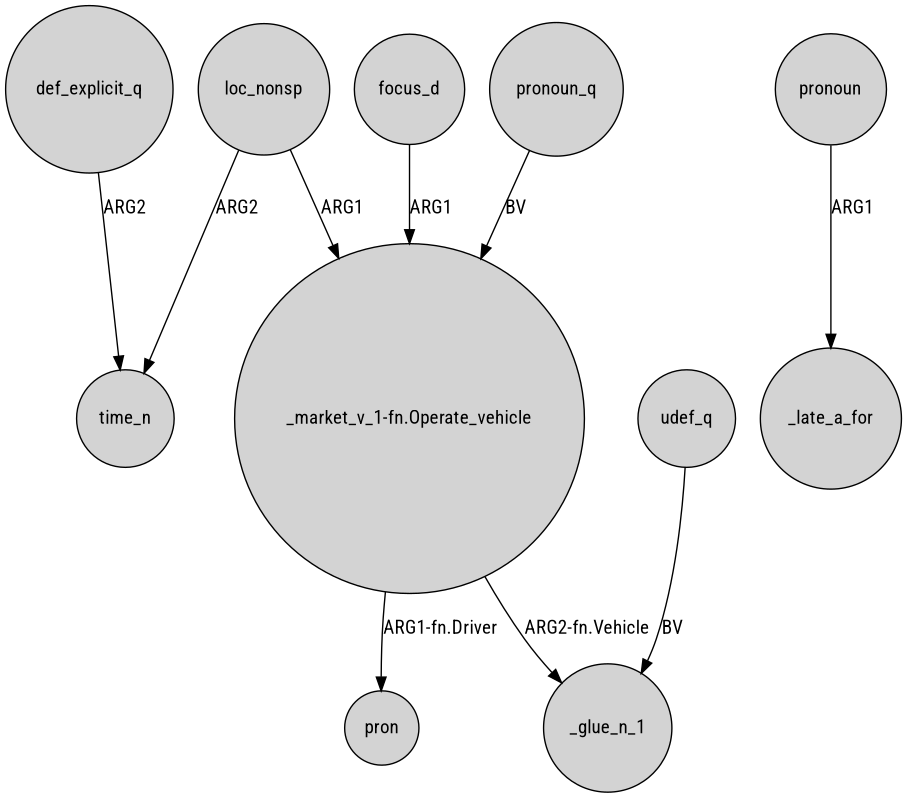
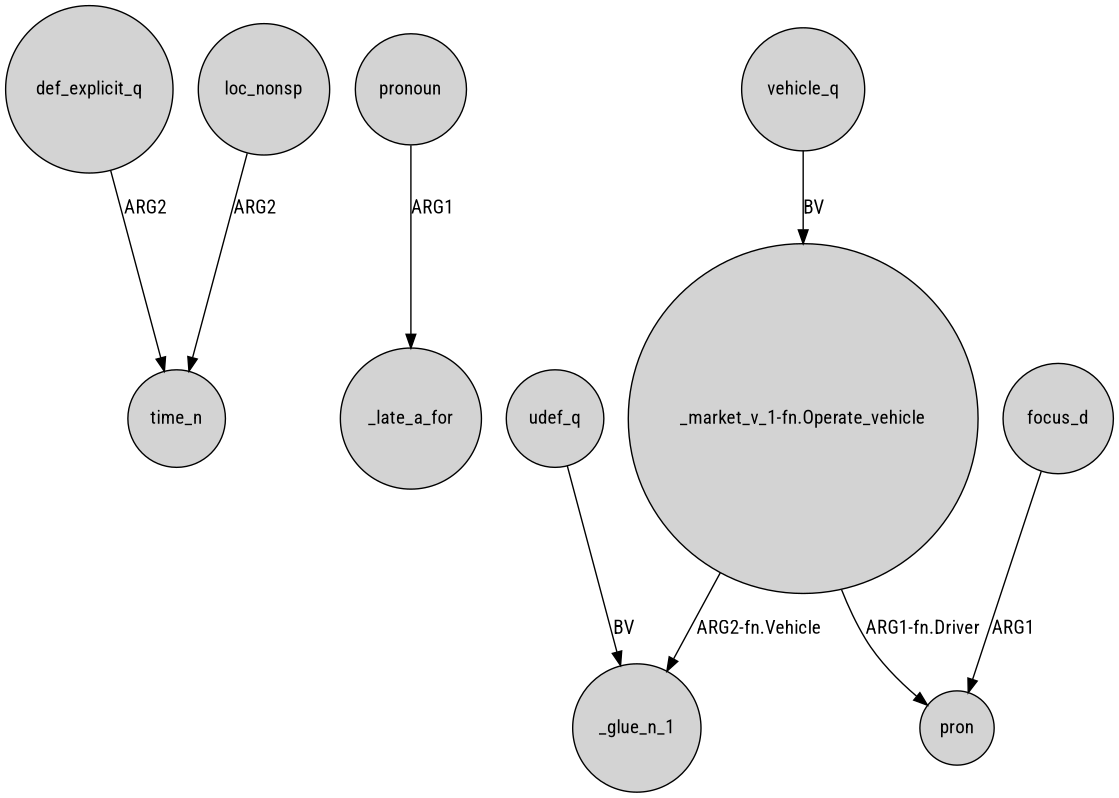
  digraph {
    fontname="Roboto Condensed"
    node [fontname="Roboto Condensed" shape=circle style=filled]
    edge [fontname="Roboto Condensed"]
    def_explicit_q
    time_n
    n3 [label=pronoun]
    _late_a_for
    loc_nonsp
    "_market_v_1-fn.Operate_vehicle"
    _glue_n_1
    pron
    focus_d
    udef_q
-   pronoun_q
+   pronoun_q [label=vehicle_q]
    def_explicit_q -> time_n [label=ARG2]
    n3 -> _late_a_for [label=ARG1]
    loc_nonsp -> time_n [label=ARG2]
-   loc_nonsp -> "_market_v_1-fn.Operate_vehicle" [label=ARG1]
    "_market_v_1-fn.Operate_vehicle" -> _glue_n_1 [label="ARG2-fn.Vehicle"]
    "_market_v_1-fn.Operate_vehicle" -> pron [label="ARG1-fn.Driver"]
-   focus_d -> "_market_v_1-fn.Operate_vehicle" [label=ARG1]
+   focus_d -> pron [label=ARG1]
    udef_q -> _glue_n_1 [label=BV]
    pronoun_q -> "_market_v_1-fn.Operate_vehicle" [label=BV]
  }
